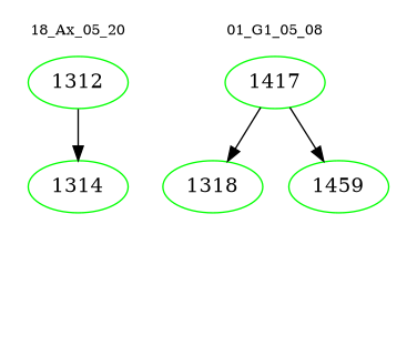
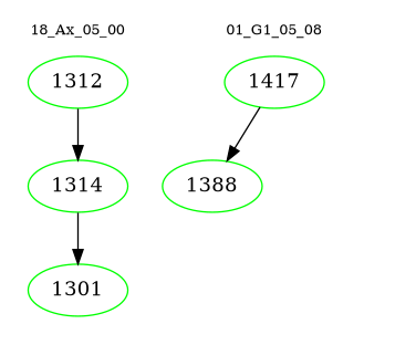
  digraph {
    node [color=green]
    edge [color=black]
    n1 [label=1314]
+   n2 [label=1301]
    n3 [label=1312]
    n4 [label=1417]
-   n5 [label=1318]
-   n6 [label=1459]
+   n5 [label=1388]
    subgraph cluster_1 {
      color=white
      fontsize=10
-     label="18_Ax_05_20"
+     label="18_Ax_05_00"
      n1
+     n2
      n3
    }
    subgraph cluster_2 {
      color=white
      fontsize=10
      label="01_G1_05_08"
      n4
      n5
-     n6
    }
+   n1 -> n2
    n3 -> n1
    n4 -> n5
-   n4 -> n6
  }
